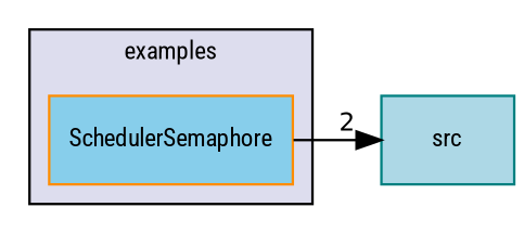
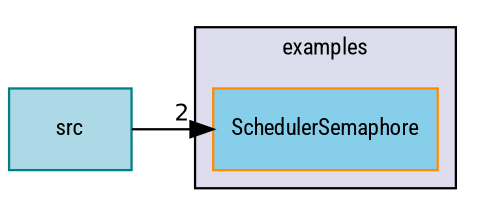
  digraph {
    compound=true
    rankdir=LR
    fontname="Roboto Condensed"
    node [fontname="Roboto Condensed" fontsize=10 shape=box style=filled]
    n1 [fillcolor=skyblue label=SchedulerSemaphore pencolor=black color=darkorange]
    n2 [color=teal fillcolor=lightblue label=src]
    subgraph cluster_1 {
      bgcolor="#ddddee"
      fontsize=10
      label=examples
      pencolor=black
      n1
    }
-   n1 -> n2 [headlabel=2 labeldistance=1.5 labelfontname=Helvetica labelfontsize=10 fontname="Roboto Condensed"]
+   n2 -> n1 [headlabel=2 labeldistance=1.5 labelfontname=Helvetica labelfontsize=10 fontname="Roboto Condensed"]
  }
